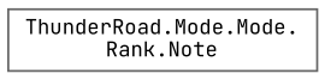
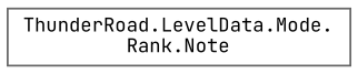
  digraph {
    rankdir=LR
    fontname="JetBrains Mono"
-   n1 [color=gray40 fillcolor=white fontname="JetBrains Mono" fontsize=10 height=0.2 label="ThunderRoad.Mode.Mode.\lRank.Note" shape=record style=filled width=0.4]
+   n1 [color=gray40 fillcolor=white fontname="JetBrains Mono" fontsize=10 height=0.2 label="ThunderRoad.LevelData.Mode.\lRank.Note" shape=record style=filled width=0.4]
  }
